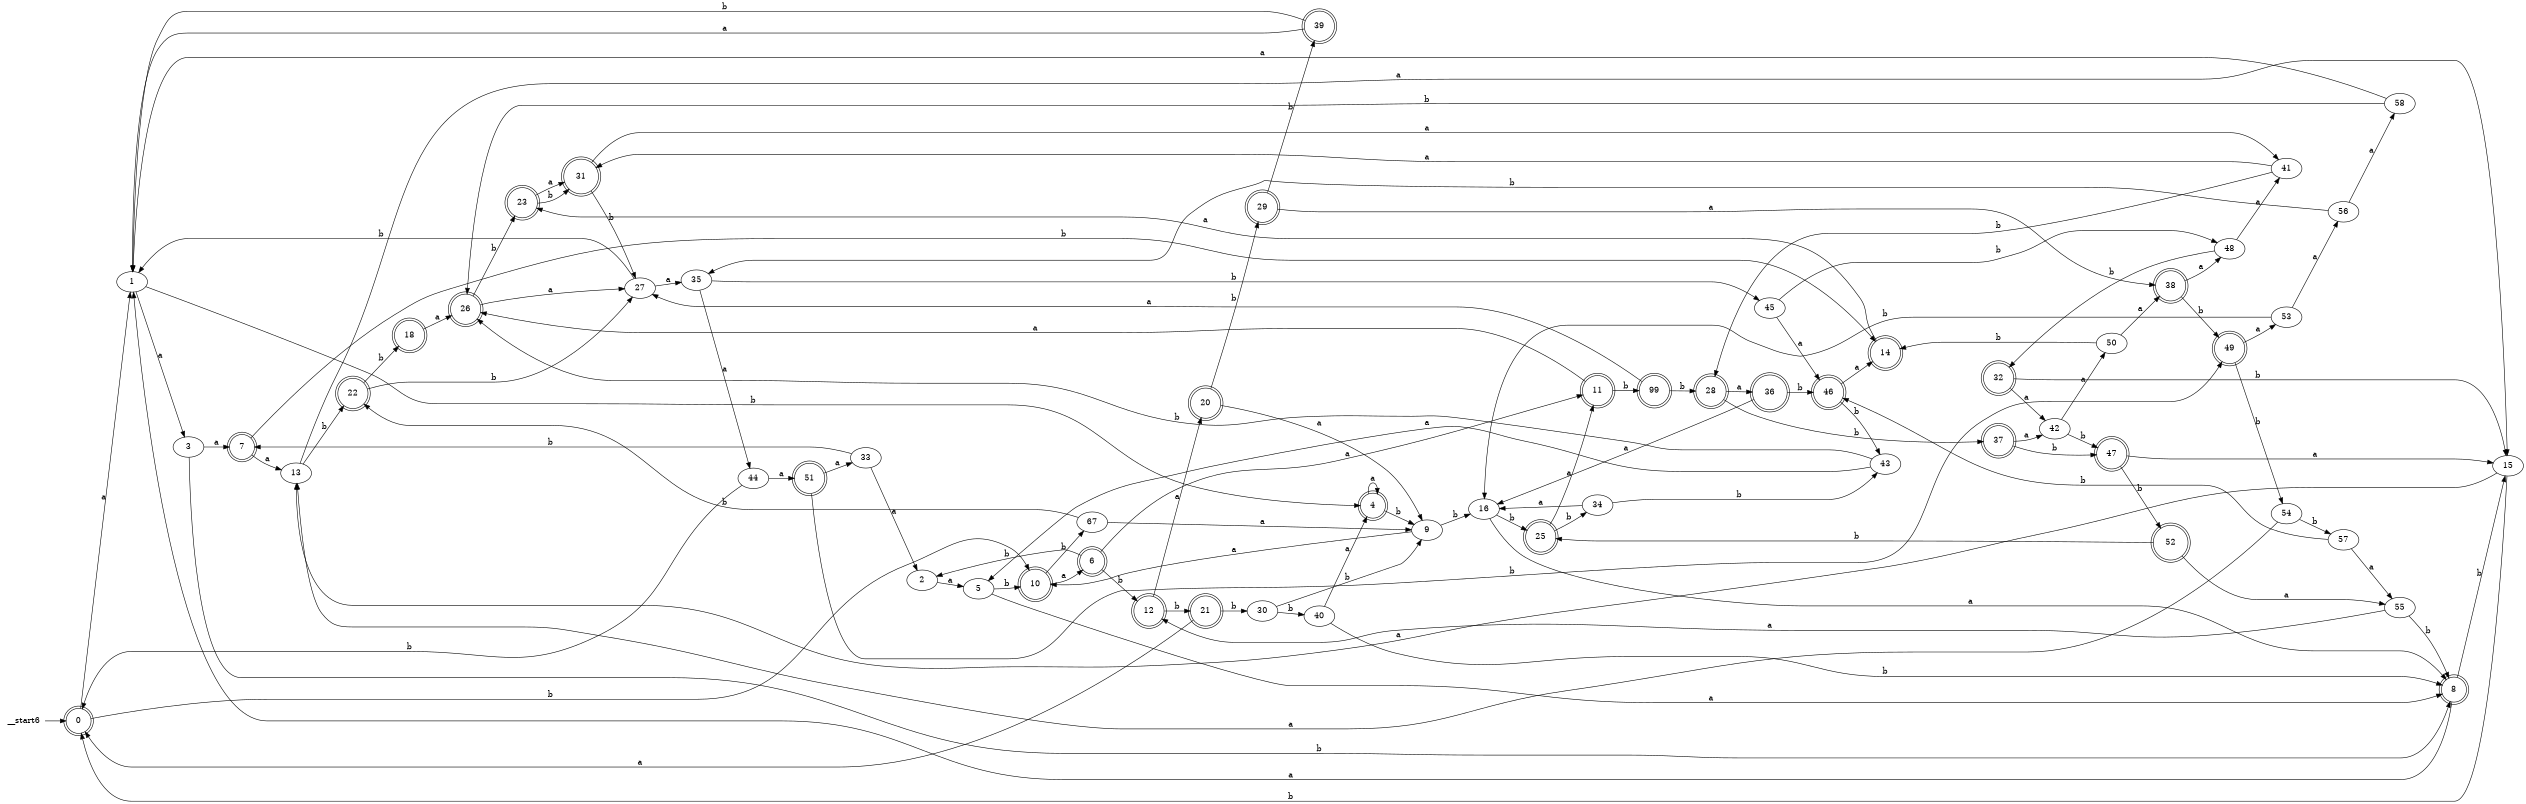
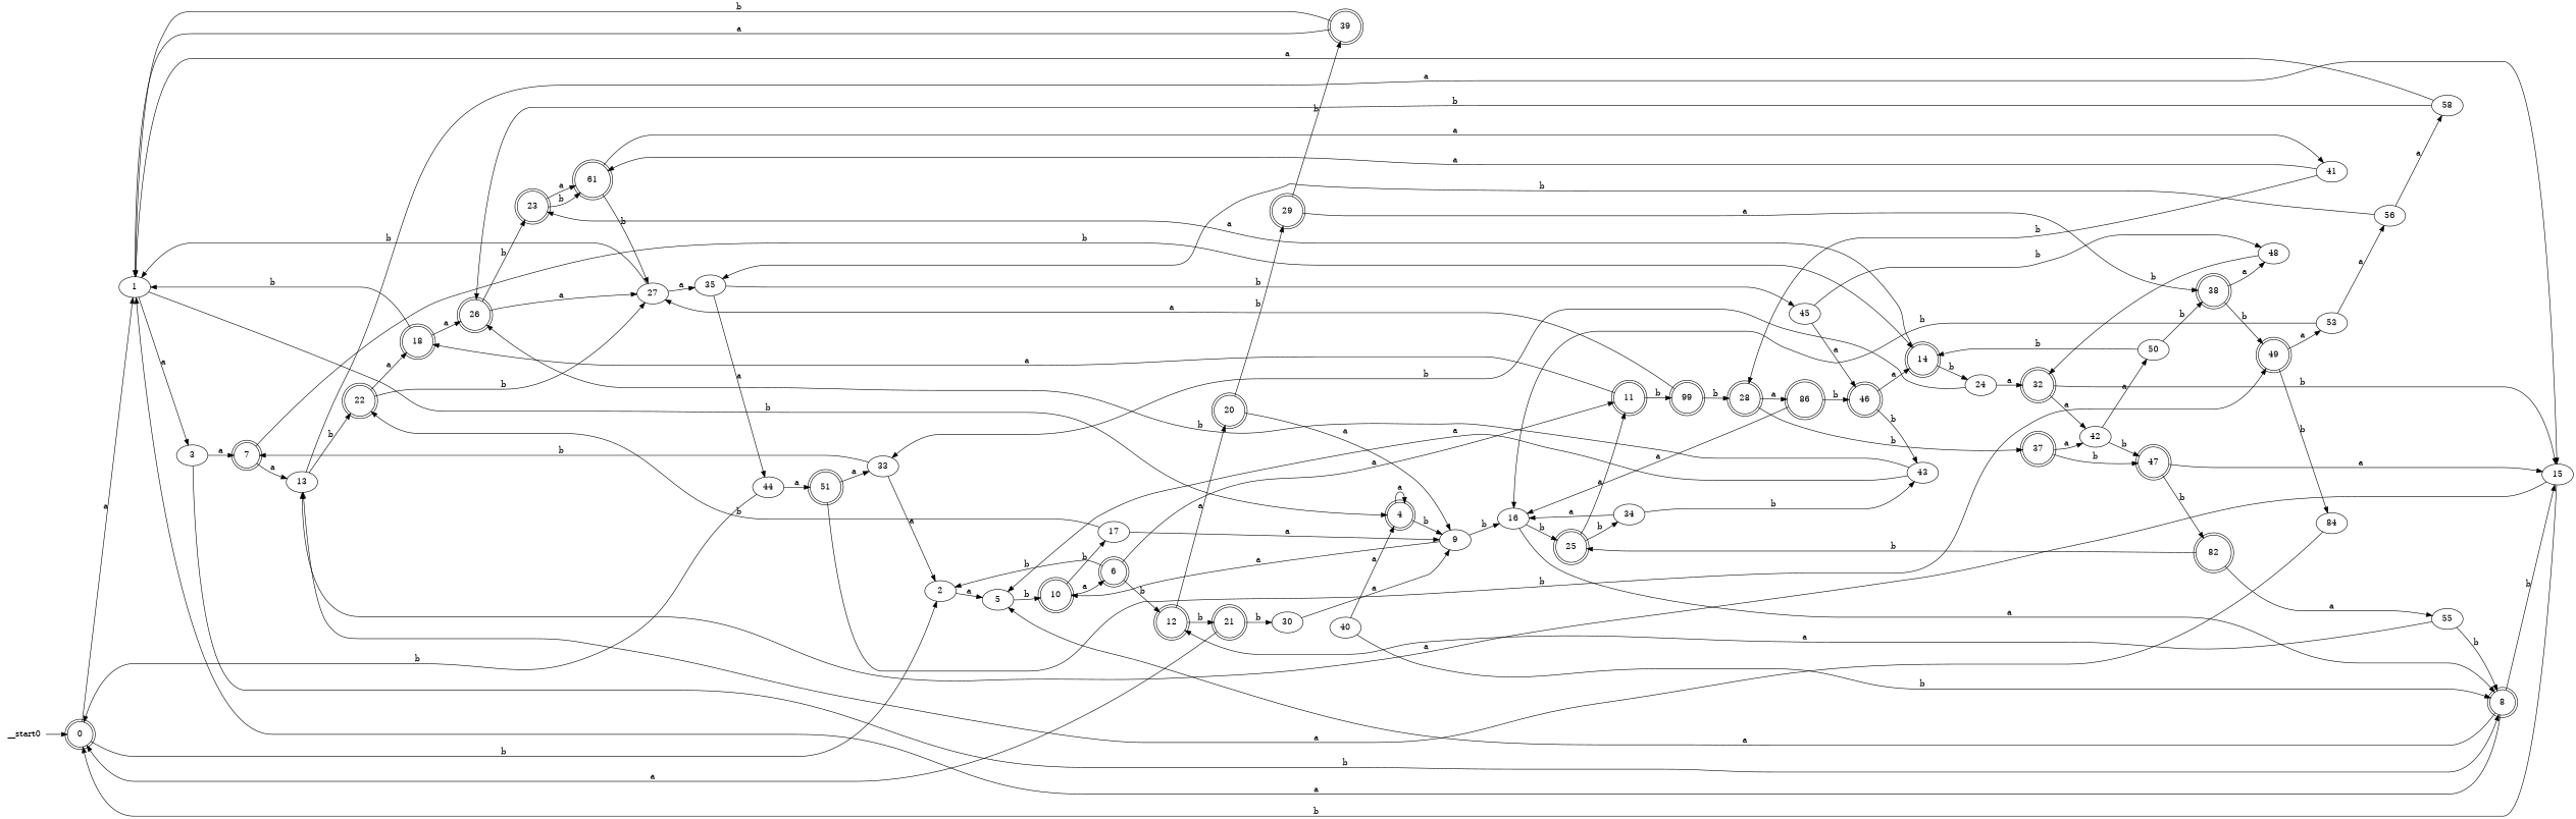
  digraph {
    rankdir=LR
    node [shape=doublecircle]
-   __start0 [shape=none label=__start6]
+   __start0 [shape=none]
    0
    1 [shape=""]
    2 [shape=""]
    3 [shape=""]
    4
    5 [shape=""]
    7
    8
    9 [shape=""]
    10
    6
    11
    12
    13 [shape=""]
    14
    15 [shape=""]
    16 [shape=""]
-   17 [label=67 shape=""]
+   17 [shape=""]
    18
    n21 [label=99]
    20
    21
    22
    23
+   24 [shape=""]
    25
    26
    27 [shape=""]
    28
    29
    30 [shape=""]
-   31
+   31 [label=61]
    32
    33 [shape=""]
    34 [shape=""]
    35 [shape=""]
-   36
+   36 [label=86]
    37
    38
    39
    40 [shape=""]
    41 [shape=""]
    42 [shape=""]
    43 [shape=""]
    44 [shape=""]
    45 [shape=""]
    46
    47
    48 [shape=""]
    49
    50 [shape=""]
    51
-   52
+   52 [label=82]
    53 [shape=""]
-   54 [shape=""]
+   54 [label=84 shape=""]
    55 [shape=""]
    56 [shape=""]
-   57 [shape=""]
    58 [shape=""]
    __start0 -> 0
    0 -> 1 [label=a]
-   0 -> 10 [label=b]
+   0 -> 2 [label=b]
    1 -> 3 [label=a]
    1 -> 4 [label=b]
    2 -> 5 [label=a]
    3 -> 7 [label=a]
    3 -> 8 [label=b]
    4 -> 4 [label=a]
    4 -> 9 [label=b]
-   5 -> 8 [label=a]
+   8 -> 5 [label=a]
    5 -> 10 [label=b]
    7 -> 13 [label=a]
    7 -> 14 [label=b]
    8 -> 1 [label=a]
    8 -> 15 [label=b]
    9 -> 10 [label=a]
    9 -> 16 [label=b]
    10 -> 6 [label=a]
    10 -> 17 [label=b]
    6 -> 2 [label=b]
    6 -> 11 [label=a]
    6 -> 12 [label=b]
-   11 -> 26 [label=a]
+   11 -> 18 [label=a]
    11 -> n21 [label=b]
    12 -> 20 [label=a]
    12 -> 21 [label=b]
    13 -> 15 [label=a]
    13 -> 22 [label=b]
    14 -> 23 [label=a]
+   14 -> 24 [label=b]
    15 -> 0 [label=b]
    15 -> 13 [label=a]
    16 -> 8 [label=a]
    16 -> 25 [label=b]
    17 -> 9 [label=a]
    17 -> 22 [label=b]
+   18 -> 1 [label=b]
    18 -> 26 [label=a]
    n21 -> 27 [label=a]
    n21 -> 28 [label=b]
    20 -> 9 [label=a]
    20 -> 29 [label=b]
    21 -> 0 [label=a]
    21 -> 30 [label=b]
-   22 -> 18 [label=b]
+   22 -> 18 [label=a]
    22 -> 27 [label=b]
    23 -> 31 [label=a]
    23 -> 31 [label=b]
+   24 -> 32 [label=a]
+   24 -> 33 [label=b]
    25 -> 11 [label=a]
    25 -> 34 [label=b]
    26 -> 23 [label=b]
    26 -> 27 [label=a]
    27 -> 1 [label=b]
    27 -> 35 [label=a]
    28 -> 36 [label=a]
    28 -> 37 [label=b]
    29 -> 38 [label=a]
    29 -> 39 [label=b]
-   30 -> 9 [label=b]
-   30 -> 40 [label=b]
+   30 -> 9 [label=a]
    31 -> 27 [label=b]
    31 -> 41 [label=a]
    32 -> 15 [label=b]
    32 -> 42 [label=a]
    33 -> 2 [label=a]
    33 -> 7 [label=b]
    34 -> 16 [label=a]
    34 -> 43 [label=b]
    35 -> 44 [label=a]
    35 -> 45 [label=b]
    36 -> 16 [label=a]
    36 -> 46 [label=b]
    37 -> 42 [label=a]
    37 -> 47 [label=b]
    38 -> 48 [label=a]
    38 -> 49 [label=b]
    39 -> 1 [label=a]
    39 -> 1 [label=b]
    40 -> 4 [label=a]
    40 -> 8 [label=b]
    41 -> 28 [label=b]
    41 -> 31 [label=a]
    42 -> 47 [label=b]
    42 -> 50 [label=a]
    43 -> 5 [label=a]
    43 -> 26 [label=b]
    44 -> 0 [label=b]
    44 -> 51 [label=a]
    45 -> 46 [label=a]
    45 -> 48 [label=b]
    46 -> 14 [label=a]
    46 -> 43 [label=b]
    47 -> 15 [label=a]
    47 -> 52 [label=b]
    48 -> 32 [label=b]
-   48 -> 41 [label=a]
    49 -> 53 [label=a]
    49 -> 54 [label=b]
    50 -> 14 [label=b]
-   50 -> 38 [label=a]
+   50 -> 38 [label=b]
    51 -> 33 [label=a]
    51 -> 49 [label=b]
    52 -> 25 [label=b]
    52 -> 55 [label=a]
    53 -> 16 [label=b]
    53 -> 56 [label=a]
    54 -> 13 [label=a]
-   54 -> 57 [label=b]
    55 -> 8 [label=b]
    55 -> 12 [label=a]
    56 -> 35 [label=b]
    56 -> 58 [label=a]
-   57 -> 46 [label=b]
-   57 -> 55 [label=a]
    58 -> 1 [label=a]
    58 -> 26 [label=b]
  }
